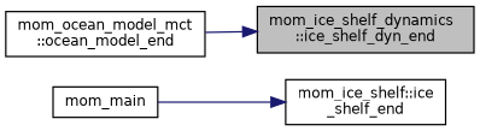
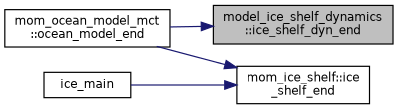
  digraph {
    rankdir=RL
    node [color=black fillcolor=white fontname=Helvetica fontsize=10 shape=record style=filled]
    edge [color=midnightblue dir=back fontname=Helvetica fontsize=10 labelfontname=Helvetica labelfontsize=10 style=solid]
-   n1 [fillcolor=grey75 fontcolor=black height=0.2 label="mom_ice_shelf_dynamics\l::ice_shelf_dyn_end" width=0.4]
+   n1 [fillcolor=grey75 fontcolor=black height=0.2 label="model_ice_shelf_dynamics\l::ice_shelf_dyn_end" width=0.4]
    n2 [height=0.2 label="mom_ocean_model_mct\l::ocean_model_end" width=0.4]
    n3 [height=0.2 label="mom_ice_shelf::ice\l_shelf_end" width=0.4]
-   n4 [height=0.2 label=mom_main width=0.4]
+   n4 [height=0.2 label=ice_main width=0.4]
    n1 -> n2
+   n3 -> n2
    n3 -> n4
  }
